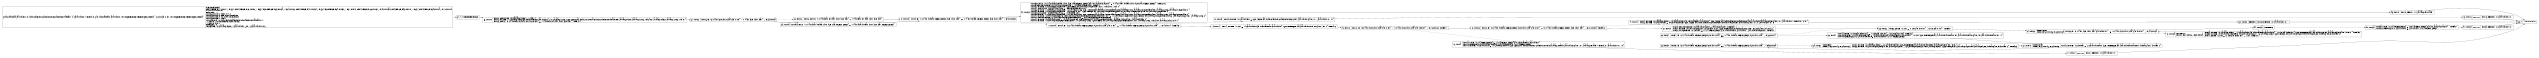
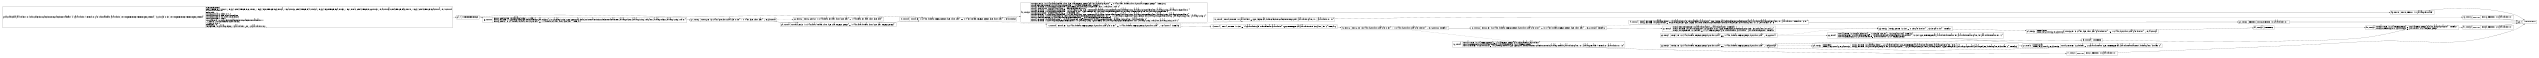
  digraph {
    rankdir=LR
    node [shape=record]
    n1 [label="{64\:\ ?|MTH_ENTER_BLOCK\l}"]
    n2 [label="{66\:\ 0x0000|0x0000: CONST_STR  (r0 I:java.lang.String) =  \"\<this\>\" \l0x0002: INVOKE  (r4 I:java.lang.Object A[D('$this$takeLast' java.util.List)]), (r0 I:java.lang.String) type: STATIC call: kotlin.jvm.internal.Intrinsics.checkNotNullParameter(java.lang.Object, java.lang.String):void A[MD:(java.lang.Object, java.lang.String):void (m)]\l0x0005: CONST  (r0 I:??[boolean, int, float, short, byte, char]) = (1 ??[boolean, int, float, short, byte, char])  (LINE:914)\l}"]
    n3 [label="{67\:\ 0x0006|0x0006: IF  (r5 I:??[int, byte, short, char] A[D('n' int)]) \< (0 ??[int, byte, short, char])  \-\> B:69:0x000a \l}"]
    n4 [label="{68\:\ 0x0008|0x0008: CONST  (r1 I:??[boolean, int, float, short, byte, char]) = (1 ??[boolean, int, float, short, byte, char]) \l}"]
    n5 [label="{69\:\ 0x000a|0x000a: CONST  (r1 I:??[int, float, boolean, short, byte, char, OBJECT, ARRAY]) = (0 ??[int, float, boolean, short, byte, char, OBJECT, ARRAY]) \l}"]
    n6 [label="{70\:\ 0x000b|0x000b: IF  (r1 I:??[int, boolean, OBJECT, ARRAY, byte, short, char]) == (0 ??[int, boolean, OBJECT, ARRAY, byte, short, char])  \-\> B:92:0x005e \l}"]
    n7 [label="{71\:\ 0x000d|0x000d: IF  (r5 I:??[int, boolean, OBJECT, ARRAY, byte, short, char] A[D('n' int)]) != (0 ??[int, boolean, OBJECT, ARRAY, byte, short, char])  \-\> B:74:0x0014  (LINE:915)\l}"]
    n8 [label="{92\:\ 0x005e|0x005e: CONST  (r0 I:??[int, float, boolean, short, byte, char, OBJECT, ARRAY] A[D('list' java.util.ArrayList)]) = (0 ??[int, float, boolean, short, byte, char, OBJECT, ARRAY])  (LINE:3708)\l0x005f: NEW_INSTANCE  (r1 I:java.lang.StringBuilder) =  java.lang.StringBuilder  (LINE:914)\l0x0061: INVOKE  (r1 I:java.lang.StringBuilder) type: DIRECT call: java.lang.StringBuilder.\<init\>():void A[MD:():void (c)]\l0x0064: CONST_STR  (r2 I:java.lang.String) =  \"Requested element count \" \l0x0066: INVOKE  (r1 I:java.lang.StringBuilder), (r2 I:java.lang.String) type: VIRTUAL call: java.lang.StringBuilder.append(java.lang.String):java.lang.StringBuilder A[MD:(java.lang.String):java.lang.StringBuilder (c)]\l0x0069: INVOKE  (r1 I:java.lang.StringBuilder), (r5 I:int A[D('n' int)]) type: VIRTUAL call: java.lang.StringBuilder.append(int):java.lang.StringBuilder A[MD:(int):java.lang.StringBuilder (c)]\l0x006c: CONST_STR  (r2 I:java.lang.String) =  \" is less than zero.\" \l0x006e: INVOKE  (r1 I:java.lang.StringBuilder), (r2 I:java.lang.String) type: VIRTUAL call: java.lang.StringBuilder.append(java.lang.String):java.lang.StringBuilder A[MD:(java.lang.String):java.lang.StringBuilder (c)]\l0x0071: INVOKE  (r0 I:java.lang.String A[D('$i$a$\-require\-CollectionsKt___CollectionsKt$takeLast$1' int)]) = (r1 I:java.lang.StringBuilder) type: VIRTUAL call: java.lang.StringBuilder.toString():java.lang.String A[MD:():java.lang.String (c)]\l0x0075: NEW_INSTANCE  (r1 I:java.lang.IllegalArgumentException) =  java.lang.IllegalArgumentException \l0x0077: INVOKE  (r0 I:java.lang.String) = (r0 I:java.lang.Object) type: VIRTUAL call: java.lang.Object.toString():java.lang.String A[MD:():java.lang.String (c)]\l0x007b: INVOKE  (r1 I:java.lang.IllegalArgumentException), (r0 I:java.lang.String) type: DIRECT call: java.lang.IllegalArgumentException.\<init\>(java.lang.String):void A[MD:(java.lang.String):void (c)]\l}"]
    n9 [label="{72\:\ 0x000f|0x000f: INVOKE  (r0 I:java.util.List) =  type: STATIC call: kotlin.collections.CollectionsKt.emptyList():java.util.List A[MD:\<T\>:():java.util.List\<T\> (m)]\l}"]
    n10 [label="{74\:\ 0x0014|0x0014: INVOKE  (r1 I:int) = (r4 I:java.util.List A[D('$this$takeLast' java.util.List)]) type: INTERFACE call: java.util.List.size():int A[MD:():int (c)] (LINE:916)\l}"]
    n11 [label="{93\:\ 0x007e|0x007e: THROW  (r1 I:java.lang.Throwable) \l}"]
    n12 [label="{73\:\ 0x0013|RETURN\l|0x0013: RETURN  (r0 I:java.util.List\<T\>) \l}"]
    n13 [label="{75\:\ 0x0018|0x0018: IF  (r5 I:??[int, byte, short, char] A[D('n' int)]) \< (r1 I:??[int, byte, short, char] A[D('size' int)])  \-\> B:78:0x0022  (LINE:917)\l}"]
    n14 [label="{65\:\ ?|MTH_EXIT_EXIT\l}"]
    n15 [label="{76\:\ 0x001a|0x001a: MOVE  (r0 I:??[OBJECT, ARRAY]) = (r4 I:??[OBJECT, ARRAY] A[D('$this$takeLast' java.util.List)]) \l0x001b: CHECK_CAST (r0 I:java.lang.Iterable) = (java.lang.Iterable) (r0 I:??[OBJECT, ARRAY]) \l0x001d: INVOKE  (r0 I:java.util.List) = (r0 I:java.lang.Iterable) type: STATIC call: kotlin.collections.CollectionsKt.toList(java.lang.Iterable):java.util.List A[MD:\<T\>:(java.lang.Iterable\<? extends T\>):java.util.List\<T\> (m)]\l}"]
    n16 [label="{78\:\ 0x0022|0x0022: IF  (r5 I:??[int, boolean, OBJECT, ARRAY, byte, short, char] A[D('n' int)]) != (r0 I:??[int, boolean, OBJECT, ARRAY, byte, short, char])  \-\> B:81:0x002d  (LINE:918)\l}"]
    n17 [label="{77\:\ 0x0021|RETURN\l|0x0021: RETURN  (r0 I:java.util.List\<T\>) \l}"]
    n18 [label="{79\:\ 0x0024|0x0024: INVOKE  (r0 I:java.lang.Object) = (r4 I:java.util.List A[D('$this$takeLast' java.util.List)]) type: STATIC call: kotlin.collections.CollectionsKt.last(java.util.List):java.lang.Object A[MD:\<T\>:(java.util.List\<? extends T\>):T (m)]\l0x0028: INVOKE  (r0 I:java.util.List) = (r0 I:java.lang.Object) type: STATIC call: kotlin.collections.CollectionsKt.listOf(java.lang.Object):java.util.List A[MD:\<T\>:(T):java.util.List\<T\> (m)]\l}"]
    n19 [label="{81\:\ 0x002d|0x002d: NEW_INSTANCE  (r0 I:java.util.ArrayList) =  java.util.ArrayList  (LINE:919)\l0x002f: INVOKE  (r0 I:java.util.ArrayList), (r5 I:int A[D('n' int)]) type: DIRECT call: java.util.ArrayList.\<init\>(int):void A[MD:(int):void (c)]\l0x0032: INSTANCE_OF  (r2 I:boolean) = (r4 I:??[OBJECT, ARRAY] A[D('$this$takeLast' java.util.List)]) java.util.RandomAccess  (LINE:920)\l}"]
    n20 [label="{80\:\ 0x002c|RETURN\l|0x002c: RETURN  (r0 I:java.util.List\<T\>) \l}"]
    n21 [label="{83\:\ 0x0036|0x0036: ARITH  (r2 I:int) = (r1 I:int A[D('size' int)]) \- (r5 I:int A[D('n' int)])  (LINE:921)\l}"]
    n22 [label="{82\:\ 0x0034|0x0034: IF  (r2 I:??[int, boolean, OBJECT, ARRAY, byte, short, char]) == (0 ??[int, boolean, OBJECT, ARRAY, byte, short, char])  \-\> B:86:0x0044 \l}"]
    n23 [label="{86\:\ 0x0044|0x0044: ARITH  (r2 I:int A[D('index' int)]) = (r1 I:int A[D('size' int)]) \- (r5 I:int A[D('n' int)])  (LINE:924)\l0x0046: INVOKE  (r2 I:java.util.ListIterator) = (r4 I:java.util.List A[D('$this$takeLast' java.util.List)]), (r2 I:int) type: INTERFACE call: java.util.List.listIterator(int):java.util.ListIterator A[MD:(int):java.util.ListIterator\<E\> (c)]\l0x004a: CHECK_CAST (r2 I:java.util.Iterator) = (java.util.Iterator) (r2 I:??[OBJECT, ARRAY]) \l}"]
    n24 [label="{84\:\ 0x0038|LOOP_START\lLOOP:0: B:84:0x0038\-\>B:85:0x003a\l|0x0038: IF  (r2 I:??[int, byte, short, char] A[D('index' int)]) \>= (r1 I:??[int, byte, short, char] A[D('size' int)])  \-\> B:94:0x005a \l}"]
    n25 [label="{87\:\ 0x004c|LOOP_START\lLOOP:1: B:87:0x004c\-\>B:89:0x0052\l|0x004c: INVOKE  (r3 I:boolean) = (r2 I:java.util.Iterator) type: INTERFACE call: java.util.Iterator.hasNext():boolean A[MD:():boolean (c)]\l}"]
-   n26 [label="{85\:\ 0x003a|LOOP_END\lLOOP:0: B:84:0x0038\-\>B:85:0x003a\l|0x003a: INVOKE  (r3 I:java.lang.Object) = (r4 I:java.util.List A[D('$this$takeLast' java.util.List)]), (r2 I:int A[D('index' int)]) type: INTERFACE call: java.util.List.get(int):java.lang.Object A[MD:(int):E (c)] (LINE:922)\l0x003e: INVOKE  (r0 I:java.util.ArrayList A[D('list' java.util.ArrayList)]), (r3 I:java.lang.Object) type: VIRTUAL call: java.util.ArrayList.add(java.lang.Object):boolean A[MD:(E):boolean (c)]\l0x0041: ARITH  (r2 I:int) = (r2 I:int A[D('index' int)]) + (1 int)  (LINE:921)\l}"]
    n27 [label="{94\:\ 0x005a|SYNTHETIC\l}"]
    n28 [label="{90\:\ 0x005a|0x005a: MOVE  (r2 I:??[OBJECT, ARRAY]) = (r0 I:??[OBJECT, ARRAY] A[D('list' java.util.ArrayList)])  (LINE:927)\l0x005b: CHECK_CAST (r2 I:java.util.List) = (java.util.List) (r2 I:??[OBJECT, ARRAY]) \l}"]
    n29 [label="{91\:\ 0x005d|RETURN\l|0x005d: RETURN  (r2 I:java.util.List\<T\>) \l}"]
    n30 [label="{88\:\ 0x0050|0x0050: IF  (r3 I:??[int, boolean, OBJECT, ARRAY, byte, short, char]) == (0 ??[int, boolean, OBJECT, ARRAY, byte, short, char])  \-\> B:95:0x005a \l}"]
    n31 [label="{89\:\ 0x0052|LOOP_END\lLOOP:1: B:87:0x004c\-\>B:89:0x0052\l|0x0052: INVOKE  (r3 I:java.lang.Object) = (r2 I:java.util.Iterator) type: INTERFACE call: java.util.Iterator.next():java.lang.Object A[MD:():E (c)]\l0x0056: INVOKE  (r0 I:java.util.ArrayList A[D('list' java.util.ArrayList)]), (r3 I:java.lang.Object A[D('item' java.lang.Object)]) type: VIRTUAL call: java.util.ArrayList.add(java.lang.Object):boolean A[MD:(E):boolean (c)] (LINE:925)\l}"]
+   n32 [label="{95\:\ 0x005a|SYNTHETIC\l}"]
    n33 [label="{public static final java.util.List\<T\> kotlin.collections.CollectionsKt___CollectionsKt.takeLast((r4 I:java.util.List\<? extends T\> A[D('$this$takeLast' java.util.List), IMMUTABLE_TYPE, METHOD_ARGUMENT]), (r5 I:int A[D('n' int), IMMUTABLE_TYPE, METHOD_ARGUMENT]))  | USE_LINES_HINTS\lCROSS_EDGE: B:77:0x0021 \-\> B:65:?, CROSS_EDGE: B:80:0x002c \-\> B:65:?, BACK_EDGE: B:85:0x003a \-\> B:84:0x0038, CROSS_EDGE: B:91:0x005d \-\> B:65:?, BACK_EDGE: B:89:0x0052 \-\> B:87:0x004c, CROSS_EDGE: B:88:0x0050 \-\> B:90:0x005a, CROSS_EDGE: B:93:0x007e \-\> B:65:?, CROSS_EDGE: B:69:0x000a \-\> B:70:0x000b\lINLINE_NOT_NEEDED\lDebug Info:\l  0x0038\-0x0044: r2 'index' I\l  0x0056\-0x005a: r3 'item' Ljava\/lang\/Object;\l  0x0032\-0x005e: r0 'list' Ljava\/util\/ArrayList;\l  0x0018\-0x005e: r1 'size' I\l  0x005f\-0x0075: r0 '$i$a$\-require\-CollectionsKt___CollectionsKt$takeLast$1' I\l  \-1 \-0x007e: r4 '$this$takeLast' Ljava\/util\/List;\l  \-1 \-0x007e: r5 'n' I\lTYPE_VARS: [T]\lSIGNATURE: \<T:Ljava\/lang\/Object;\>(Ljava\/util\/List\<+TT;\>;I)Ljava\/util\/List\<TT;\>;\l}"]
    n1 -> n2
    n2 -> n3
    n3 -> n4 [style=dashed]
    n3 -> n5
-   n4 -> n6
+   n1 -> n6
    n5 -> n6
    n6 -> n7 [style=dashed]
    n6 -> n8
    n7 -> n9 [style=dashed]
    n7 -> n10
    n8 -> n11
    n9 -> n12
    n10 -> n13
    n11 -> n14
    n12 -> n14
    n13 -> n15 [style=dashed]
    n13 -> n16
    n15 -> n17
    n16 -> n18 [style=dashed]
    n16 -> n19
    n17 -> n14
    n18 -> n20
    n19 -> n21
    n20 -> n14
    n21 -> n24
    n22 -> n21 [style=dashed]
    n22 -> n23
    n23 -> n25
-   n24 -> n26 [style=dashed]
    n24 -> n27
    n25 -> n30
-   n26 -> n24
    n27 -> n28
    n28 -> n29
    n29 -> n14
    n30 -> n31 [style=dashed]
+   n30 -> n32
    n31 -> n25
+   n32 -> n28
    n33 -> n1
  }
